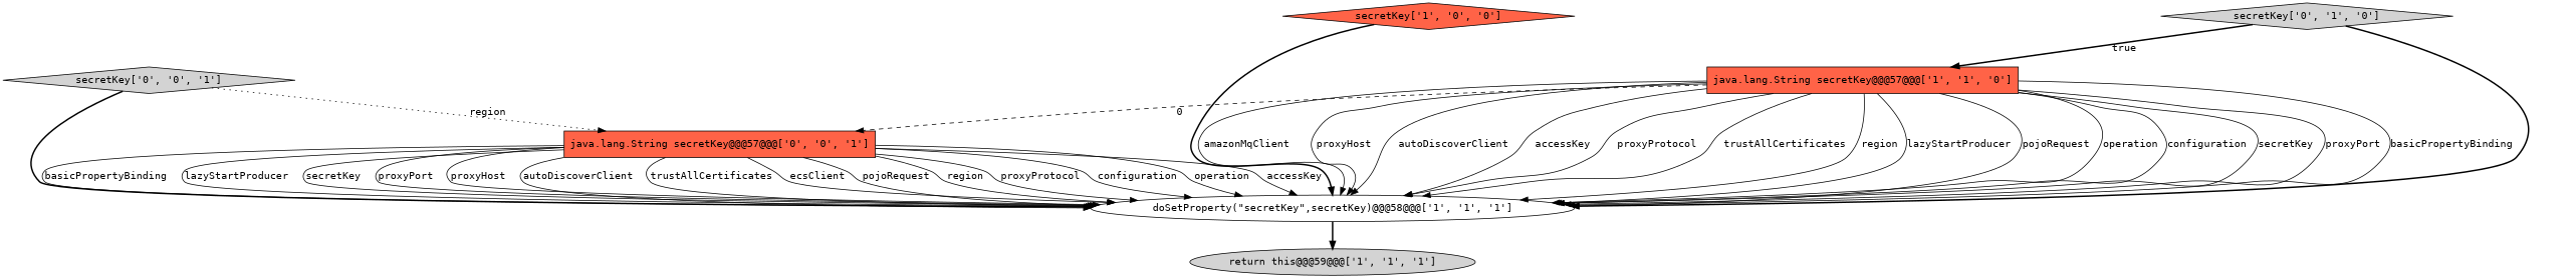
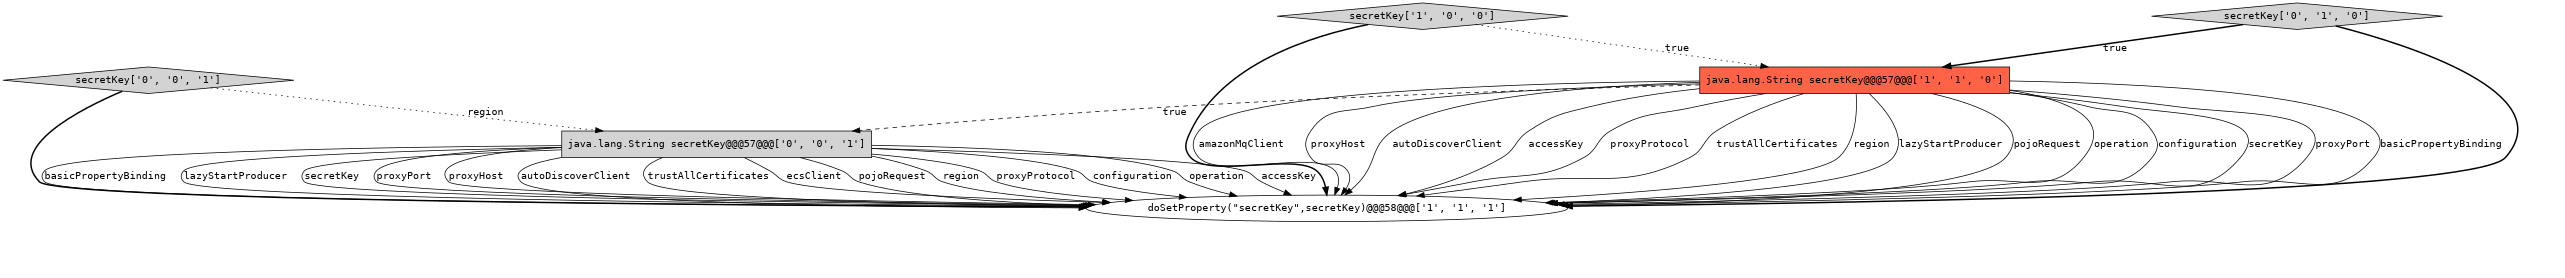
  digraph {
    fontname="DejaVu Sans Mono"
    node [fillcolor=lightgray fontname="DejaVu Sans Mono" shape=diamond style=filled]
    edge [fontname="DejaVu Sans Mono" style=solid]
-   n1 [label="return this@@@59@@@['1', '1', '1']" shape=ellipse]
    n2 [label="secretKey['0', '0', '1']"]
-   n3 [fillcolor=tomato label="java.lang.String secretKey@@@57@@@['0', '0', '1']" shape=box]
+   n3 [label="java.lang.String secretKey@@@57@@@['0', '0', '1']" shape=box]
    n4 [fillcolor=white label="doSetProperty(\"secretKey\",secretKey)@@@58@@@['1', '1', '1']" shape=ellipse]
-   n5 [fillcolor=tomato label="secretKey['1', '0', '0']"]
+   n5 [label="secretKey['1', '0', '0']"]
    n6 [fillcolor=tomato label="java.lang.String secretKey@@@57@@@['1', '1', '0']" shape=box]
    n7 [label="secretKey['0', '1', '0']"]
    n2 -> n3 [label=region style=dotted]
    n2 -> n4 [style=bold]
    n3 -> n4 [label=basicPropertyBinding]
    n3 -> n4 [label=lazyStartProducer]
    n3 -> n4 [label=secretKey]
    n3 -> n4 [label=proxyPort]
    n3 -> n4 [label=proxyHost]
    n3 -> n4 [label=autoDiscoverClient]
    n3 -> n4 [label=trustAllCertificates]
    n3 -> n4 [label=ecsClient]
    n3 -> n4 [label=pojoRequest]
    n3 -> n4 [label=region]
    n3 -> n4 [label=proxyProtocol]
    n3 -> n4 [label=configuration]
    n3 -> n4 [label=operation]
    n3 -> n4 [label=accessKey]
-   n4 -> n1 [style=bold]
    n5 -> n4 [style=bold]
-   n6 -> n3 [label=0 style=dashed]
+   n5 -> n6 [label=true style=dotted]
+   n6 -> n3 [label=true style=dashed]
    n6 -> n4 [label=amazonMqClient]
    n6 -> n4 [label=proxyHost]
    n6 -> n4 [label=autoDiscoverClient]
    n6 -> n4 [label=accessKey]
    n6 -> n4 [label=proxyProtocol]
    n6 -> n4 [label=trustAllCertificates]
    n6 -> n4 [label=region]
    n6 -> n4 [label=lazyStartProducer]
    n6 -> n4 [label=pojoRequest]
    n6 -> n4 [label=operation]
    n6 -> n4 [label=configuration]
    n6 -> n4 [label=secretKey]
    n6 -> n4 [label=proxyPort]
    n6 -> n4 [label=basicPropertyBinding]
    n7 -> n4 [style=bold]
    n7 -> n6 [label=true style=bold]
  }
